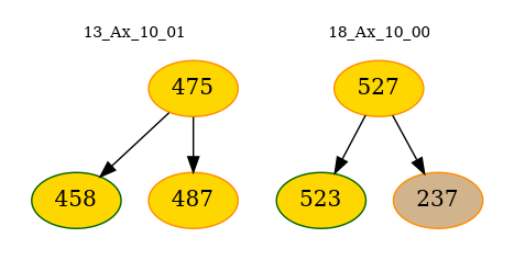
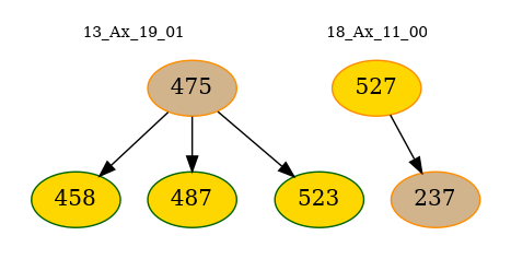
  digraph {
    node [color=darkorange fillcolor=gold style=filled]
    edge [color=black]
-   n1 [label=475]
+   n1 [fillcolor=tan label=475]
    n2 [color=darkgreen label=458]
-   n3 [label=487]
+   n3 [color=darkgreen label=487]
    n4 [label=527]
    n5 [color=darkgreen label=523]
    n6 [fillcolor=tan label=237]
    subgraph cluster_1 {
      color=white
      fontsize=10
-     label="13_Ax_10_01"
+     label="13_Ax_19_01"
      n1
      n2
      n3
    }
    subgraph cluster_2 {
      color=white
      fontsize=10
-     label="18_Ax_10_00"
+     label="18_Ax_11_00"
      n4
      n5
      n6
    }
    n1 -> n2
    n1 -> n3
-   n4 -> n5
+   n1 -> n5
    n4 -> n6
  }
